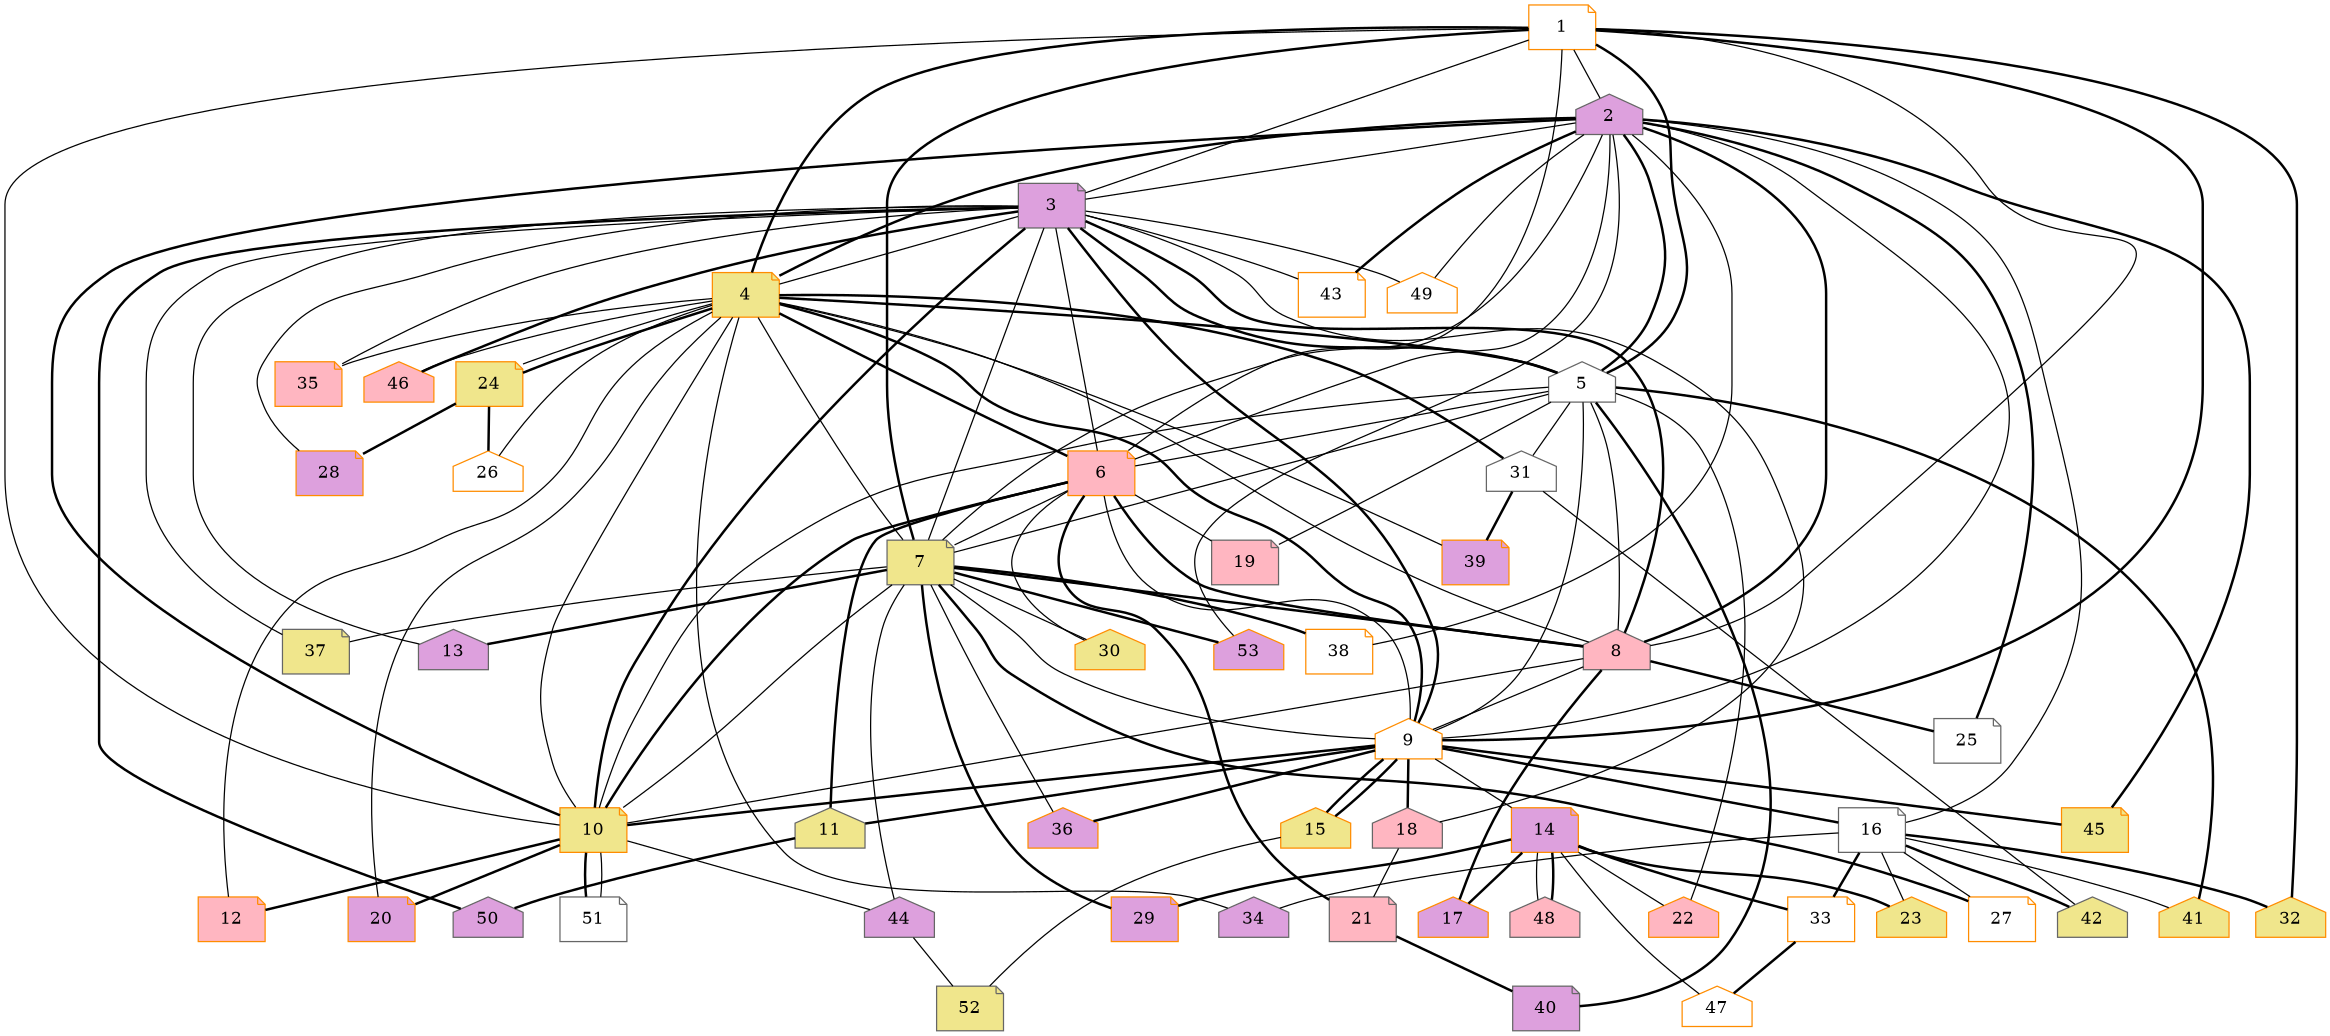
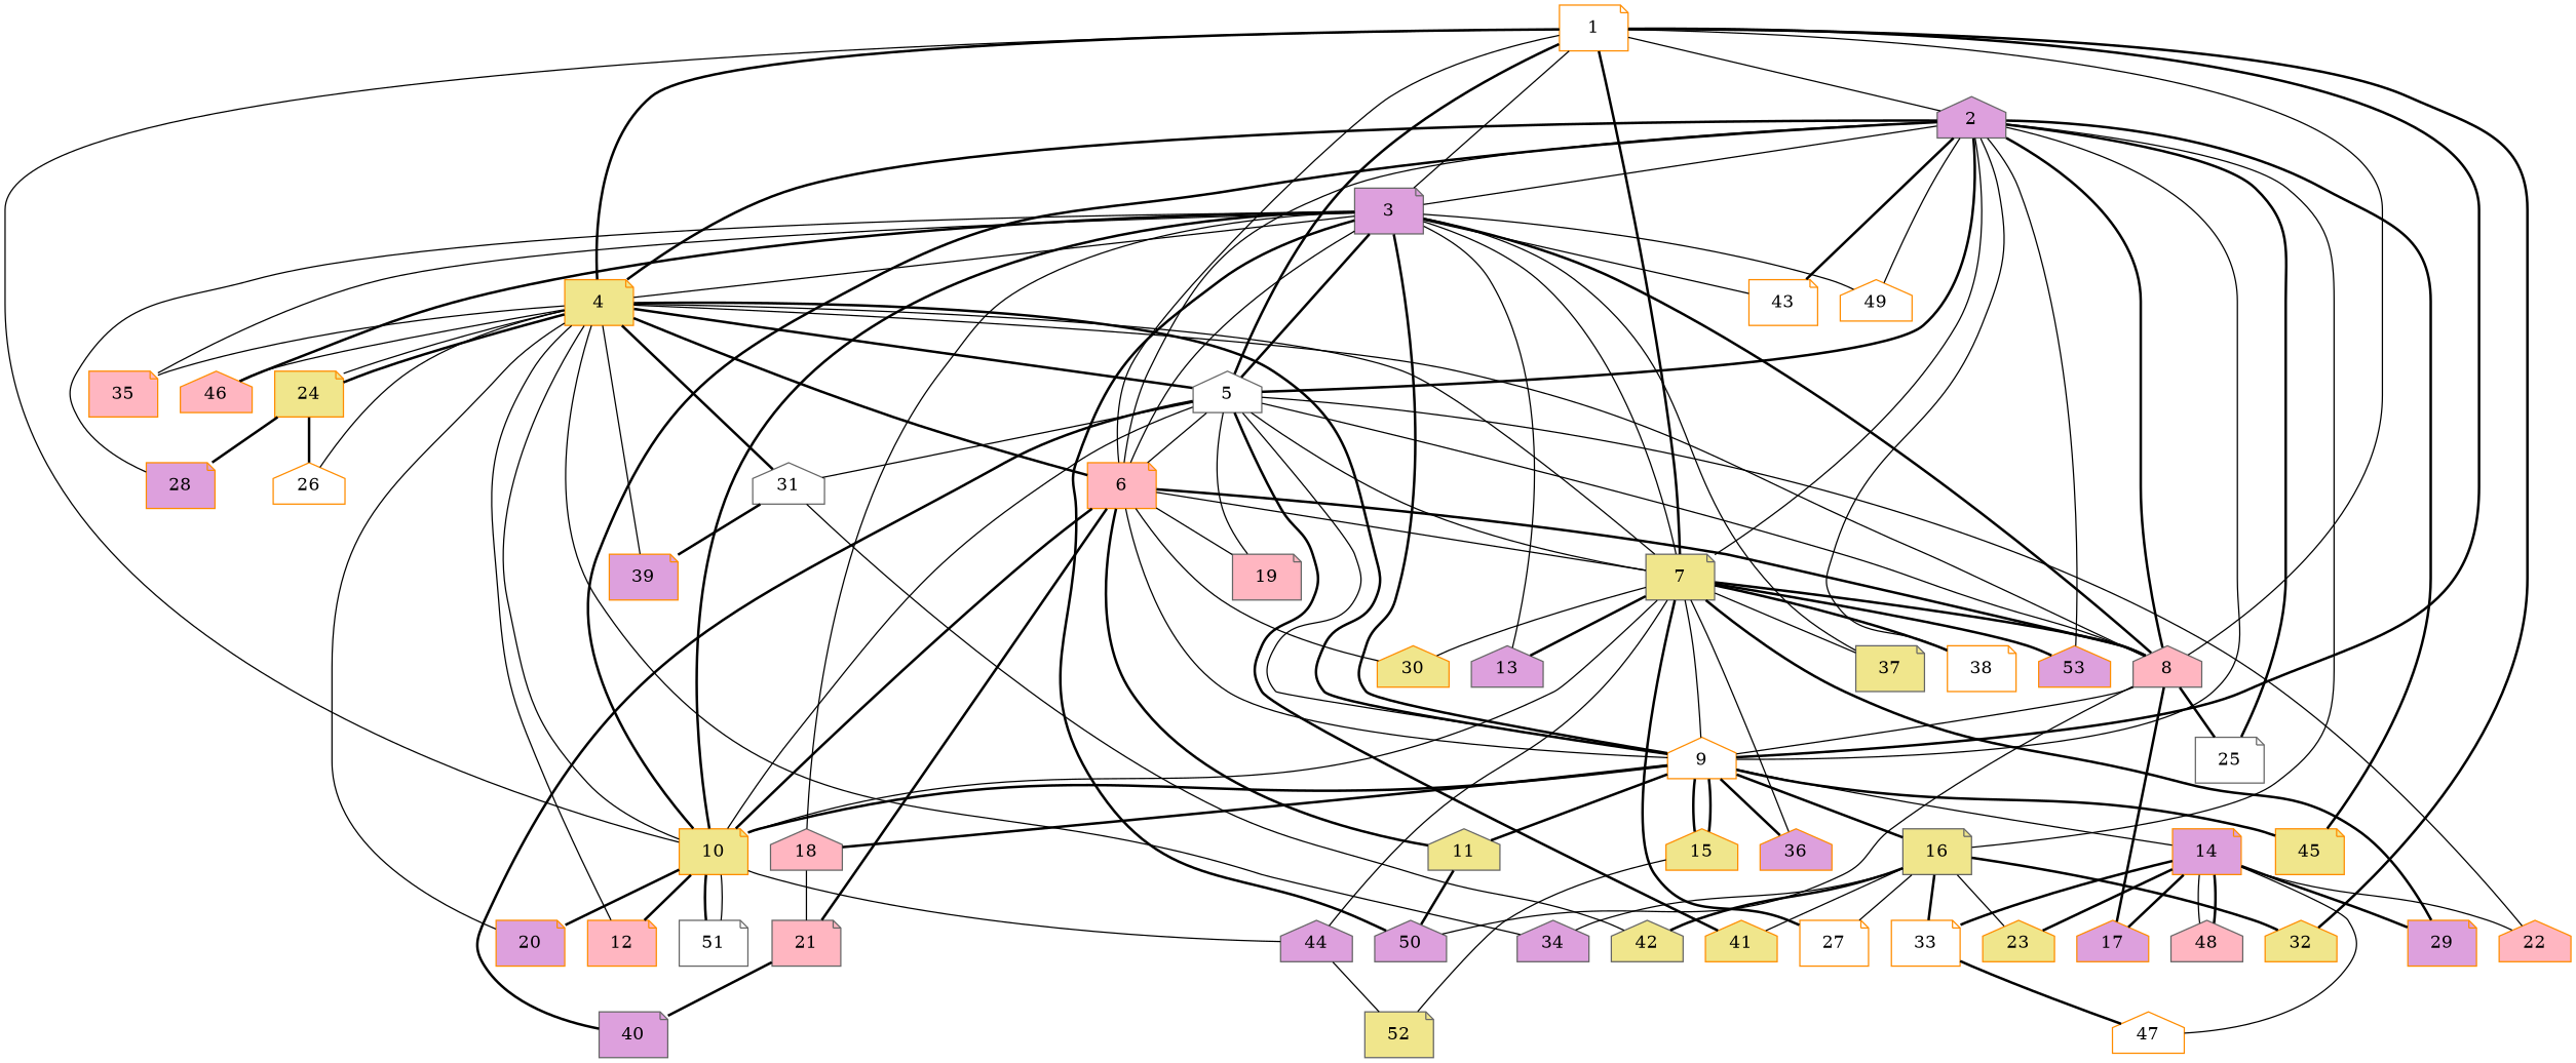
  graph {
    node [color=darkorange fillcolor=plum shape=note style=filled]
    edge [style=solid]
    1 [fillcolor=white]
    2 [color=gray40 shape=house]
    3 [color=gray40]
    4 [fillcolor=khaki]
    5 [color=gray40 fillcolor=white shape=house]
    6 [fillcolor=lightpink]
    7 [color=gray40 fillcolor=khaki]
    8 [color=gray40 fillcolor=lightpink shape=house]
    9 [fillcolor=white shape=house]
    10 [fillcolor=khaki]
    32 [fillcolor=khaki shape=house]
-   16 [color=gray40 fillcolor=white]
+   16 [color=gray40 fillcolor=khaki]
    25 [color=gray40 fillcolor=white]
    38 [fillcolor=white]
    43 [fillcolor=white]
    45 [fillcolor=khaki]
    49 [fillcolor=white shape=house]
    53 [shape=house]
    13 [color=gray40 shape=house]
    18 [color=gray40 fillcolor=lightpink shape=house]
    28
    35 [fillcolor=lightpink]
    37 [color=gray40 fillcolor=khaki]
    46 [fillcolor=lightpink shape=house]
    50 [color=gray40 shape=house]
    12 [fillcolor=lightpink]
    20
    24 [fillcolor=khaki]
    26 [fillcolor=white shape=house]
    31 [color=gray40 fillcolor=white shape=house]
    34 [color=gray40 shape=house]
    39
    19 [color=gray40 fillcolor=lightpink]
    22 [fillcolor=lightpink shape=house]
    40 [color=gray40]
    41 [fillcolor=khaki shape=house]
    11 [color=gray40 fillcolor=khaki shape=house]
    21 [color=gray40 fillcolor=lightpink]
    30 [fillcolor=khaki shape=house]
    27 [fillcolor=white]
    29
    36 [shape=house]
    44 [color=gray40 shape=house]
    17 [shape=house]
    14
    15 [fillcolor=khaki shape=house]
    51 [color=gray40 fillcolor=white]
    23 [fillcolor=khaki shape=house]
    33 [fillcolor=white]
    42 [color=gray40 fillcolor=khaki shape=house]
    47 [fillcolor=white shape=house]
    48 [color=gray40 fillcolor=lightpink shape=house]
    52 [color=gray40 fillcolor=khaki]
    1 -- 2
    1 -- 3
    1 -- 4 [style=bold]
    1 -- 5 [style=bold]
    1 -- 6
    1 -- 7 [style=bold]
    1 -- 8
    1 -- 9 [style=bold]
    1 -- 10
    1 -- 32 [style=bold]
    2 -- 3
    2 -- 4 [style=bold]
    2 -- 5 [style=bold]
    2 -- 6
    2 -- 7
    2 -- 8 [style=bold]
    2 -- 9
    2 -- 10 [style=bold]
    2 -- 16
    2 -- 25 [style=bold]
    2 -- 38
    2 -- 43 [style=bold]
    2 -- 45 [style=bold]
    2 -- 49
    2 -- 53
    3 -- 4
    3 -- 5 [style=bold]
    3 -- 6
    3 -- 7
    3 -- 8 [style=bold]
    3 -- 9 [style=bold]
    3 -- 10 [style=bold]
    3 -- 43
    3 -- 49
    3 -- 13
    3 -- 18
    3 -- 28
    3 -- 35
    3 -- 37
    3 -- 46 [style=bold]
    3 -- 50 [style=bold]
    4 -- 5 [style=bold]
    4 -- 6 [style=bold]
    4 -- 7
    4 -- 8
    4 -- 9 [style=bold]
    4 -- 10
    4 -- 35
    4 -- 46
    4 -- 12
    4 -- 20
    4 -- 24
    4 -- 24 [style=bold]
    4 -- 26
    4 -- 31 [style=bold]
    4 -- 34
    4 -- 39
    5 -- 6
    5 -- 7
    5 -- 8
    5 -- 9
    5 -- 10
    5 -- 31
    5 -- 19
    5 -- 22
    5 -- 40 [style=bold]
    5 -- 41 [style=bold]
    6 -- 7
    6 -- 8 [style=bold]
    6 -- 9
    6 -- 10 [style=bold]
    6 -- 19
    6 -- 11 [style=bold]
    6 -- 21 [style=bold]
    6 -- 30
    7 -- 8 [style=bold]
    7 -- 9
    7 -- 10
    7 -- 38 [style=bold]
    7 -- 53 [style=bold]
    7 -- 13 [style=bold]
    7 -- 37
    7 -- 30
    7 -- 27 [style=bold]
    7 -- 29 [style=bold]
    7 -- 36
    7 -- 44
    8 -- 9
-   8 -- 10
+   8 -- 50
    8 -- 25 [style=bold]
    8 -- 17 [style=bold]
    9 -- 10 [style=bold]
    9 -- 16 [style=bold]
    9 -- 45 [style=bold]
    9 -- 18 [style=bold]
    9 -- 11 [style=bold]
    9 -- 36 [style=bold]
    9 -- 14
    9 -- 15 [style=bold]
    9 -- 15 [style=bold]
    10 -- 12 [style=bold]
    10 -- 20 [style=bold]
    10 -- 44
    10 -- 51 [style=bold]
    10 -- 51
    16 -- 32 [style=bold]
    16 -- 34
    16 -- 41
    16 -- 27
    16 -- 23
    16 -- 33 [style=bold]
    16 -- 42 [style=bold]
    18 -- 21
    24 -- 28 [style=bold]
    24 -- 26 [style=bold]
    31 -- 39 [style=bold]
    31 -- 42
    11 -- 50 [style=bold]
    21 -- 40 [style=bold]
    44 -- 52
    14 -- 22
    14 -- 29 [style=bold]
    14 -- 17 [style=bold]
    14 -- 23 [style=bold]
    14 -- 33 [style=bold]
    14 -- 47
    14 -- 48
    14 -- 48 [style=bold]
    15 -- 52
    33 -- 47 [style=bold]
  }
